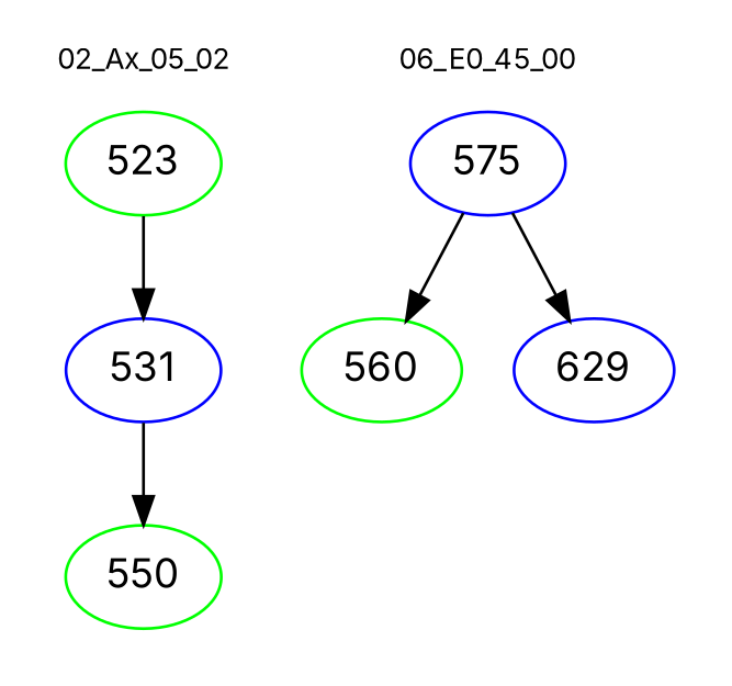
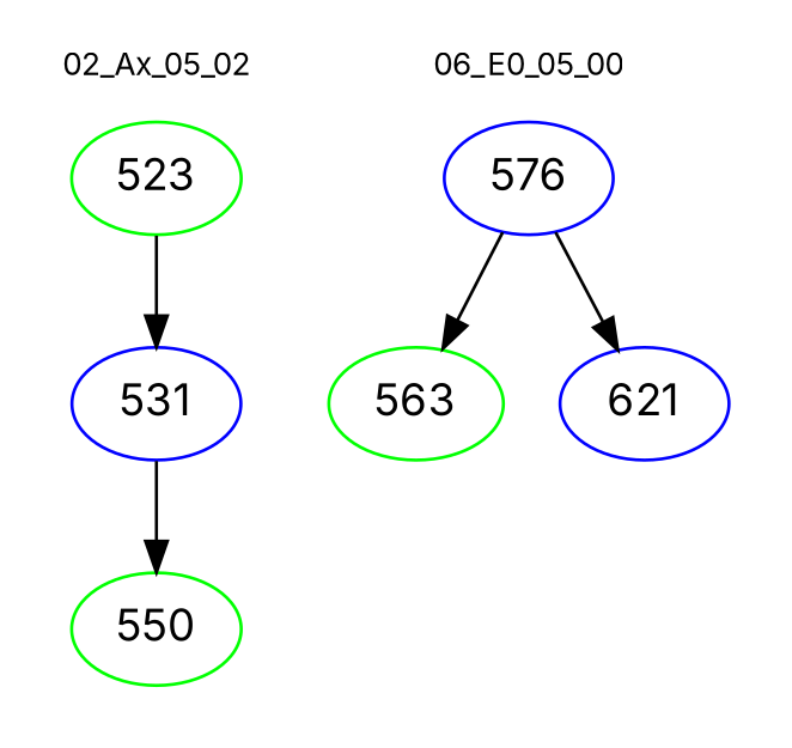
  digraph {
    fontname=Inter
    node [color=blue fontname=Inter]
    edge [color=black fontname=Inter]
    n1 [label=531]
    n2 [color=green label=523]
    n3 [color=green label=550]
-   n4 [label=575]
-   n5 [color=green label=560]
-   n6 [label=629]
+   n4 [label=576]
+   n5 [color=green label=563]
+   n6 [label=621]
    subgraph cluster_1 {
      color=white
      fontsize=10
      label="02_Ax_05_02"
      n1
      n2
      n3
    }
    subgraph cluster_2 {
      color=white
      fontsize=10
-     label="06_E0_45_00"
+     label="06_E0_05_00"
      n4
      n5
      n6
    }
    n1 -> n3
    n2 -> n1
    n4 -> n5
    n4 -> n6
  }
